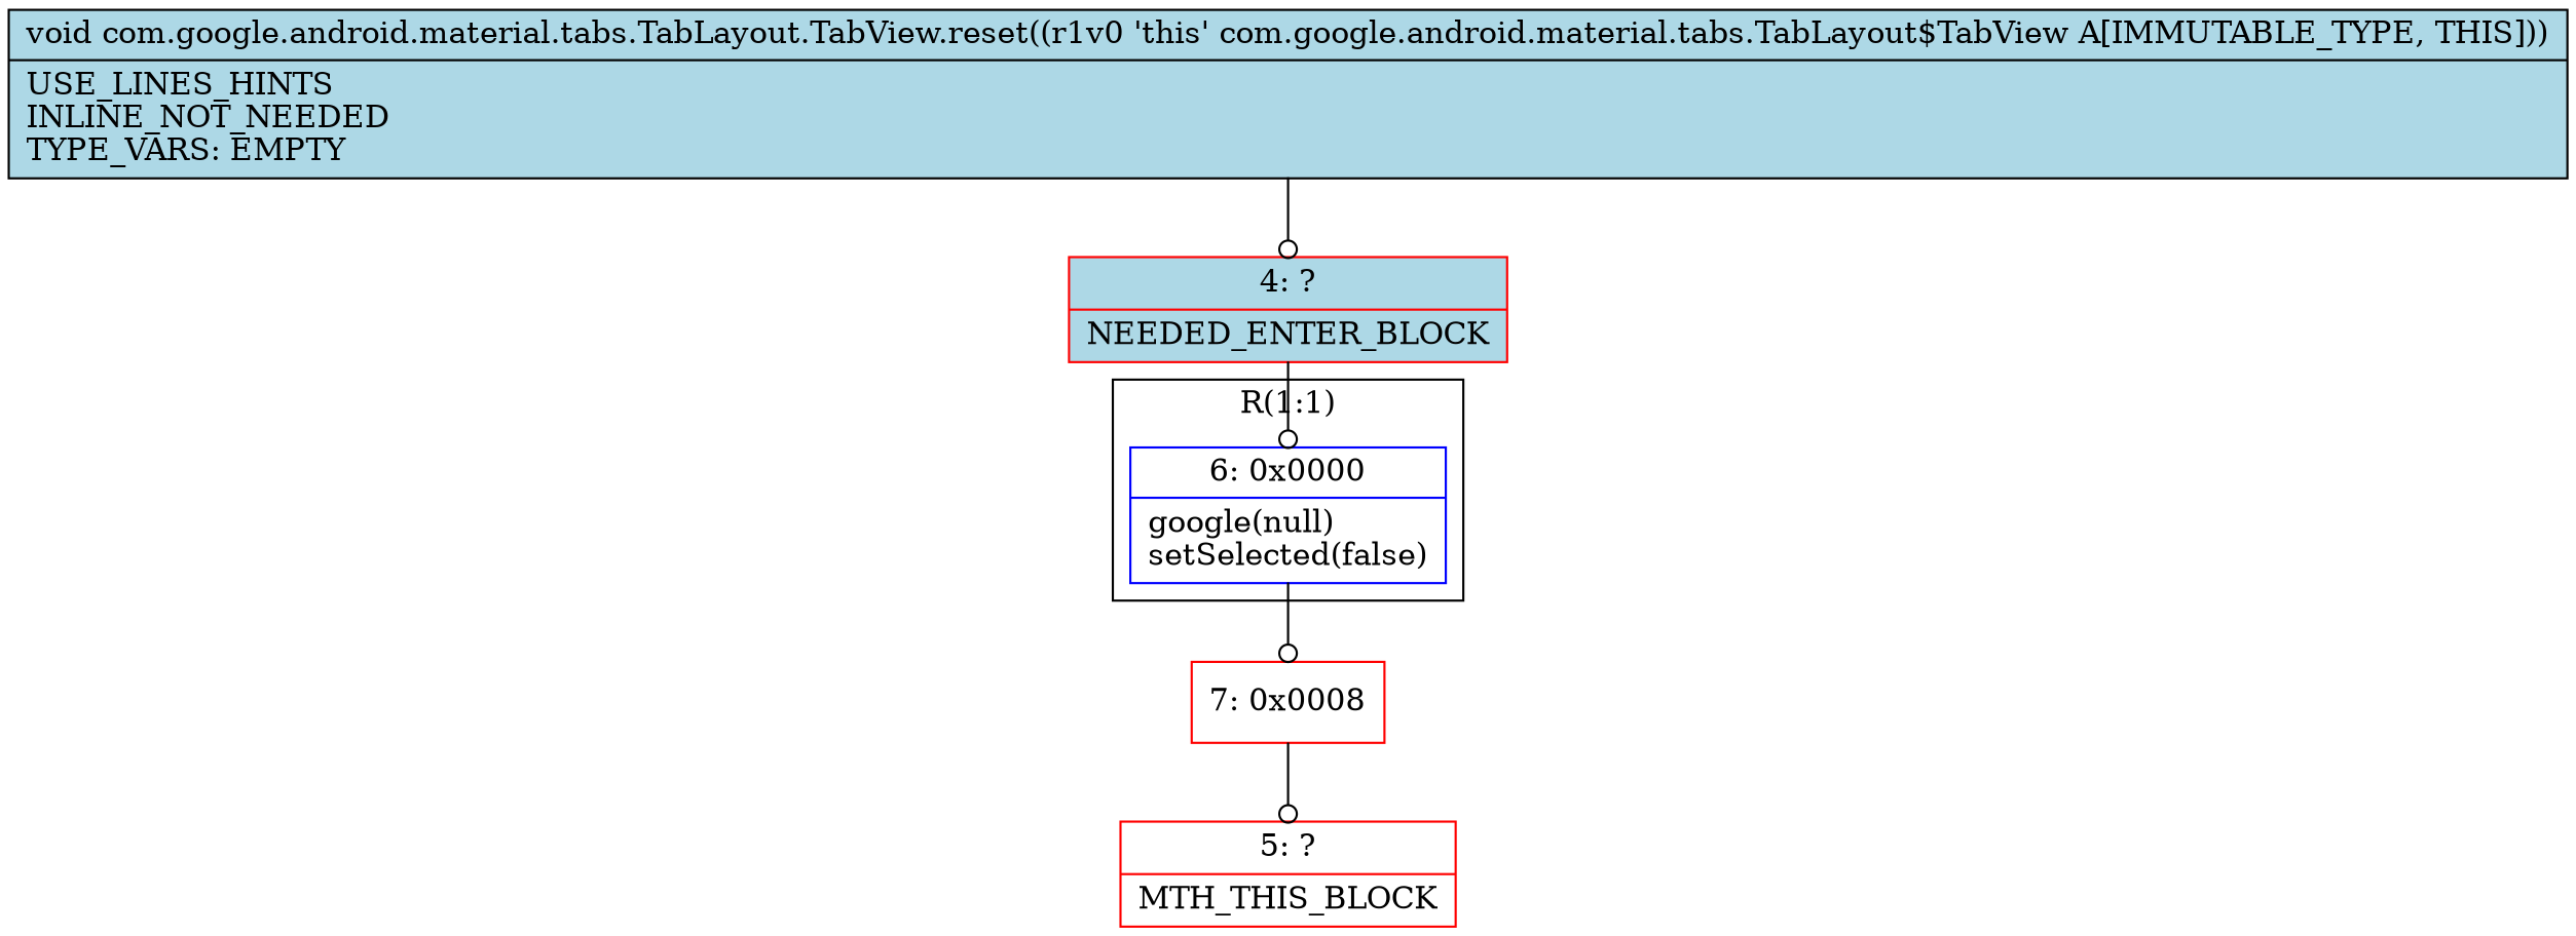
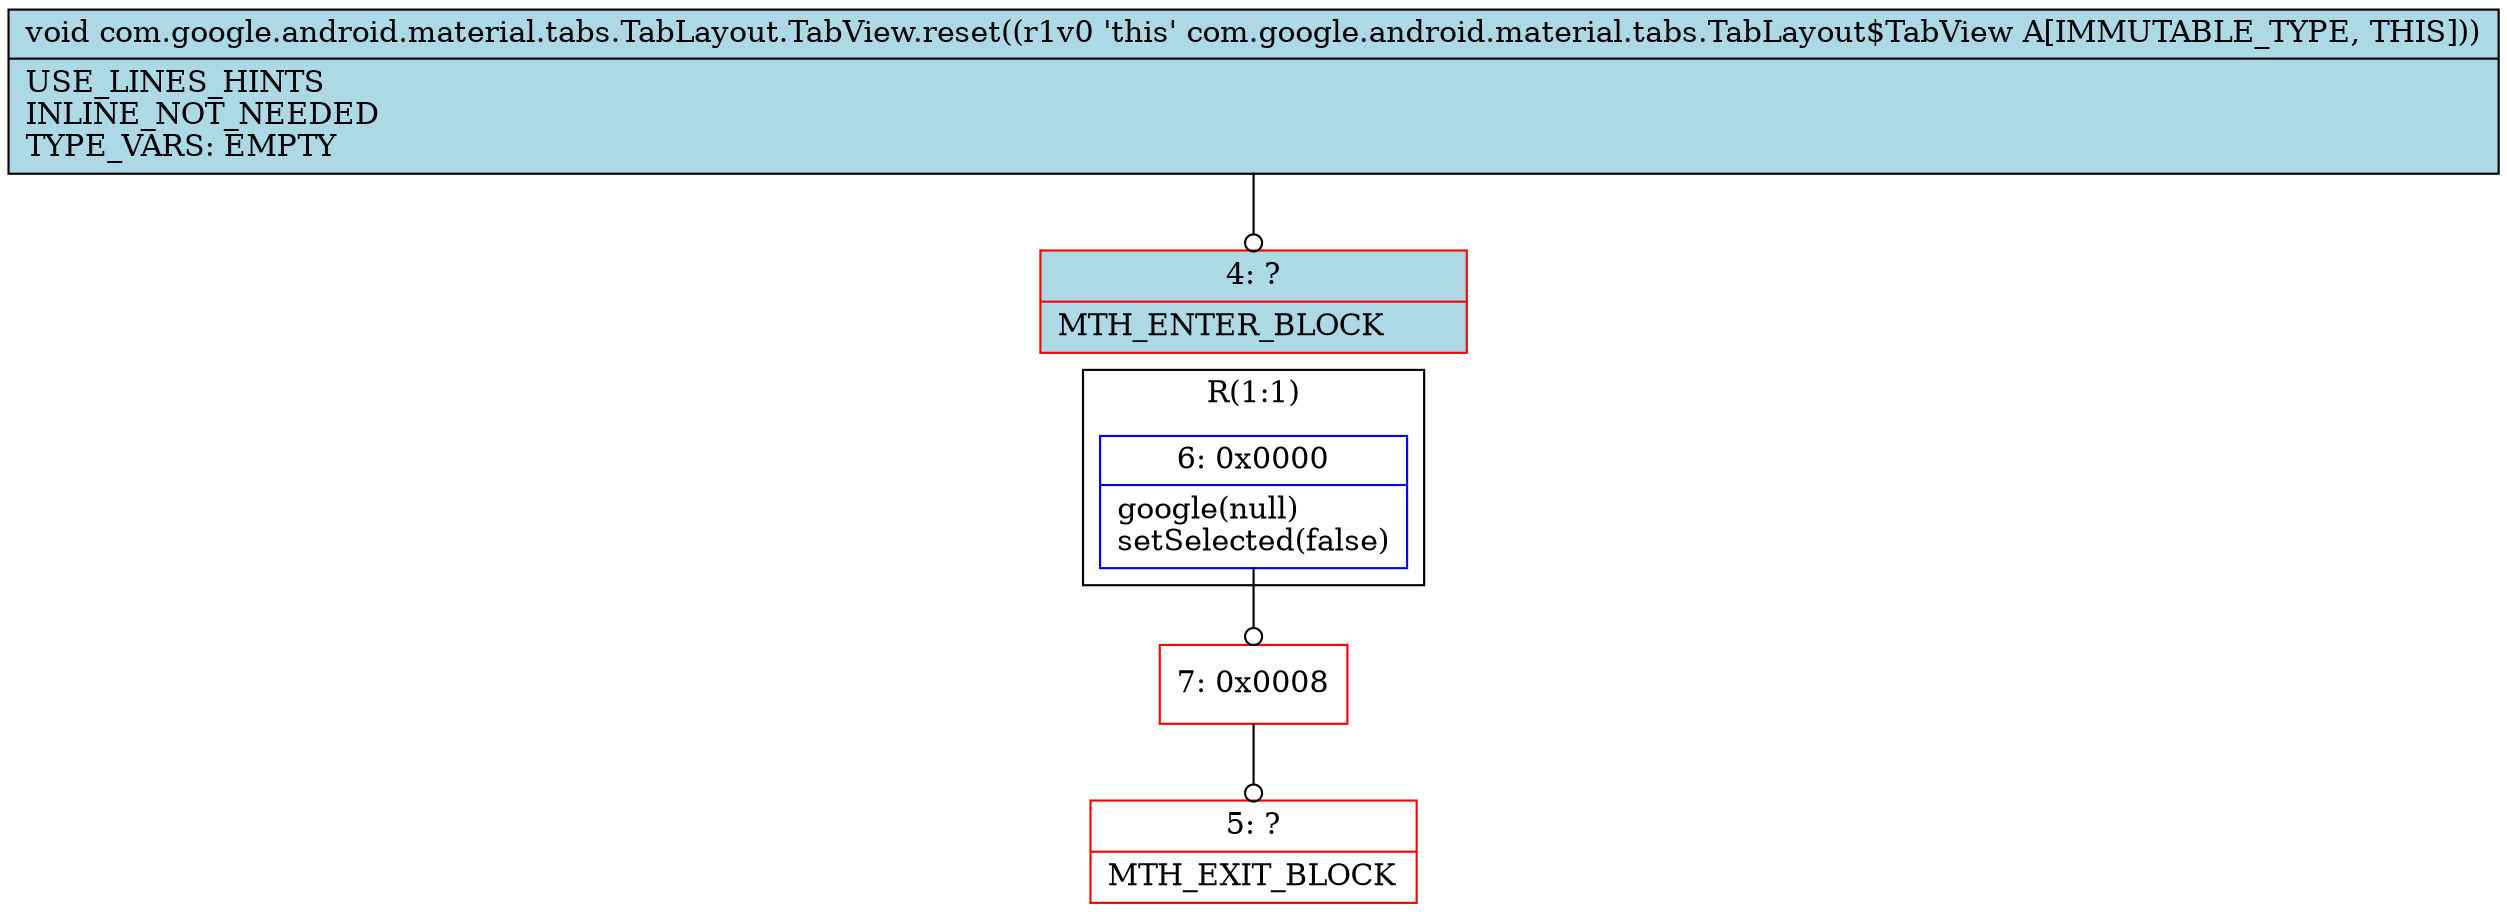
  digraph {
    node [color=red fillcolor=white shape=record style=filled]
    edge [arrowhead=odot]
    n1 [color=blue label="{6\:\ 0x0000|google(null)\lsetSelected(false)\l}"]
    n2 [label="{7\:\ 0x0008}"]
-   n3 [label="{5\:\ ?|MTH_THIS_BLOCK\l}"]
-   n4 [fillcolor=lightblue label="{4\:\ ?|NEEDED_ENTER_BLOCK\l}"]
+   n3 [label="{5\:\ ?|MTH_EXIT_BLOCK\l}"]
+   n4 [fillcolor=lightblue label="{4\:\ ?|MTH_ENTER_BLOCK\l}"]
    n5 [fillcolor=lightblue label="{void com.google.android.material.tabs.TabLayout.TabView.reset((r1v0 'this' com.google.android.material.tabs.TabLayout$TabView A[IMMUTABLE_TYPE, THIS]))  | USE_LINES_HINTS\lINLINE_NOT_NEEDED\lTYPE_VARS: EMPTY\l}" color=""]
    subgraph cluster_1 {
      label="R(1:1)"
      n1
    }
    n1 -> n2
    n2 -> n3
-   n4 -> n1
    n5 -> n4
  }
